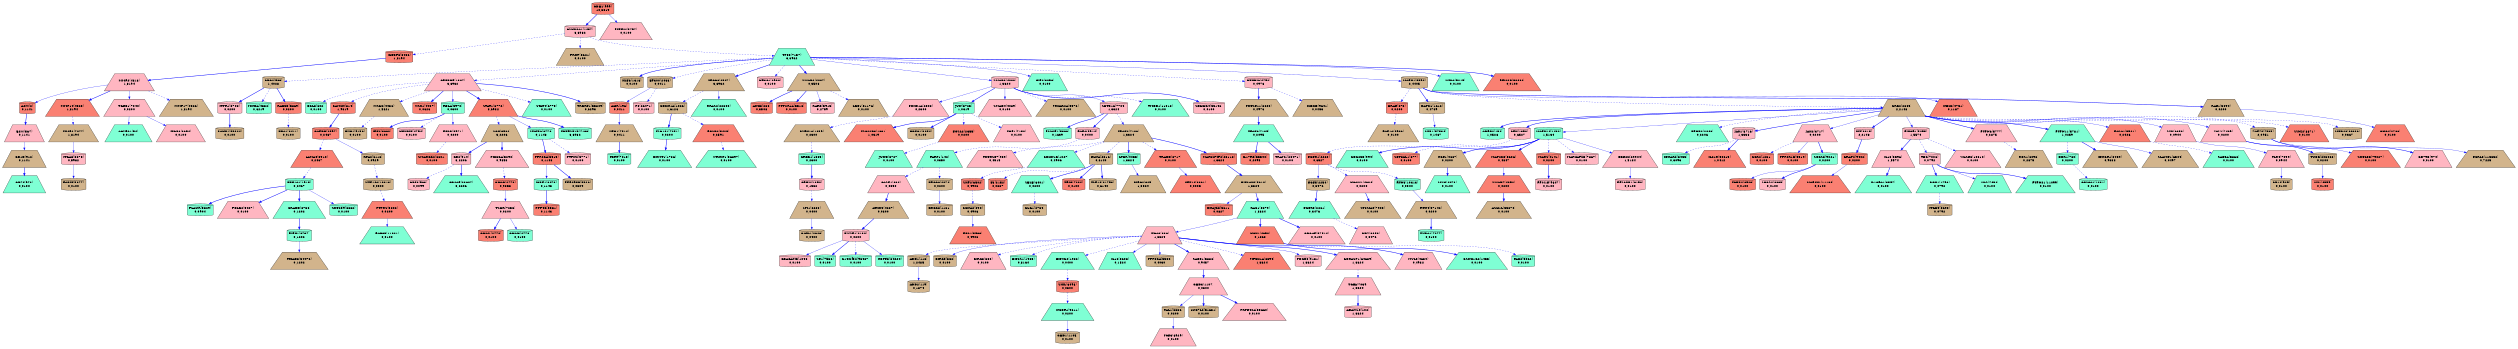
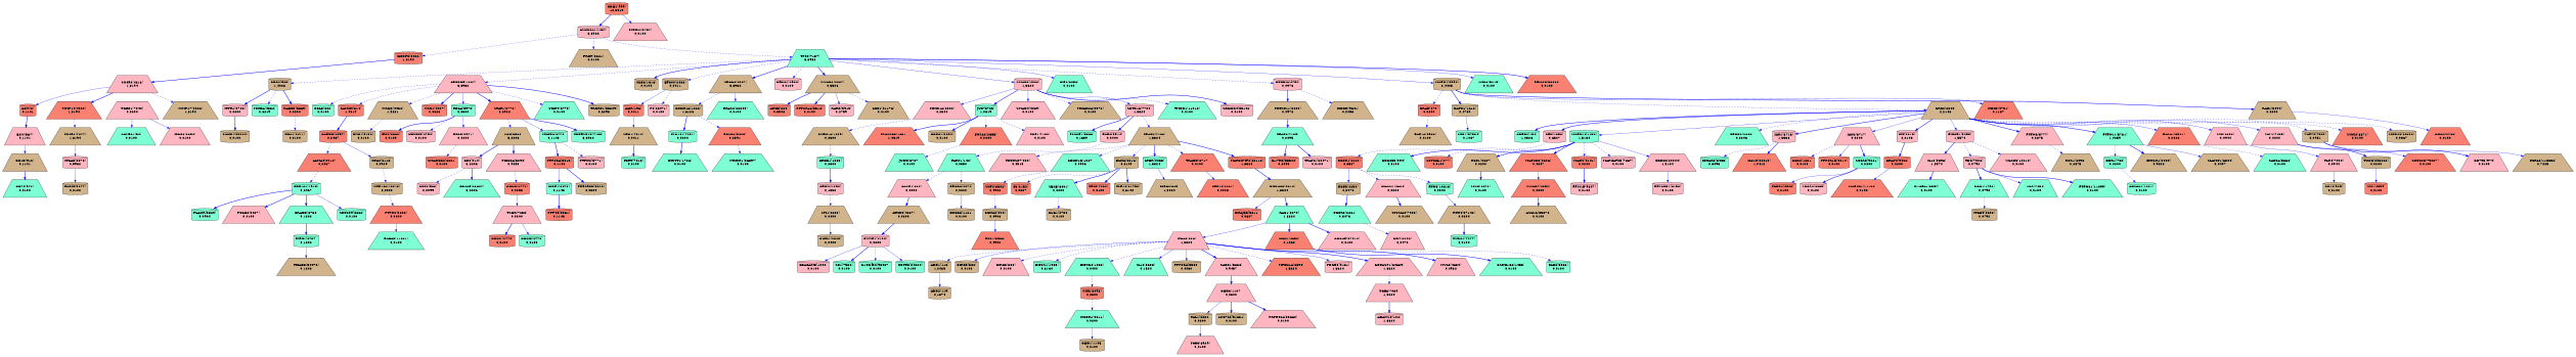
  digraph {
    node [fillcolor=tan shape=cylinder style=filled]
    edge [color=blue style=bold]
    n1 [label="ADD1(118)\n1,2485"]
    n2 [label="ADD2(119)\n0,1874"]
    n3 [fillcolor=aquamarine label="PARP1(142)\n0,0350" shape=trapezium]
    n4 [fillcolor=lightpink label="CASP1(834)\n0,0350" shape=trapezium]
    n5 [label="ERCC6(2074)\n0,0200"]
    n6 [label="ATXN3(4287)\n0,0300" shape=trapezium]
    n7 [label="ERCC8(1161)\n0,0100"]
    n8 [fillcolor=aquamarine label="ADRB2(154)\n1,0528"]
    n9 [fillcolor=salmon label="AHR(196)\n0,0411"]
    n10 [label="XPO1(7514)\n0,0411" shape=trapezium]
    n11 [fillcolor=aquamarine label="TERT(7015)\n0,0100"]
    n12 [fillcolor=salmon label="A2M(2)\n0,1141"]
    n13 [fillcolor=lightpink label="B2M(567)\n0,1141" shape=trapezium]
    n14 [label="CD1D(912)\n0,1141" shape=trapezium]
    n15 [fillcolor=aquamarine label="ACVRL1(94)\n0,0100" shape=trapezium]
    n16 [label="BIRC5(332)\n0,0100"]
    n17 [fillcolor=lightpink label="ADAM10(102)\n1,3324"]
    n18 [fillcolor=aquamarine label="CD74(972)\n0,0100" shape=trapezium]
    n19 [fillcolor=salmon label="BRAF(673)\n0,0200"]
    n20 [label="RAP1A(5906)\n0,0100" shape=trapezium]
    n21 [fillcolor=aquamarine label="DDR1(780)\n0,0200"]
    n22 [fillcolor=aquamarine label="COL3A1(1281)\n0,0100"]
    n23 [fillcolor=lightpink label="EWSR1(2130)\n0,0200"]
    n24 [fillcolor=lightpink label="ITGA3(836)\n1,3324" shape=trapezium]
    n25 [fillcolor=lightpink label="BIRC3(330)\n0,0100" shape=trapezium]
    n26 [fillcolor=aquamarine label="EIF2S1(1965)\n0,8164"]
    n27 [fillcolor=aquamarine label="EIF4G2(1982)\n0,0400" shape=trapezium]
    n28 [fillcolor=aquamarine label="IL16(3603)\n0,1524" shape=trapezium]
    n29 [label="PPP3CA(5530)\n0,4030"]
    n30 [fillcolor=lightpink label="RAD51(5888)\n0,9457" shape=trapezium]
    n31 [fillcolor=salmon label="PIP5K1A(8394)\n1,3324" shape=trapezium]
    n32 [fillcolor=lightpink label="PDCD8(9131)\n1,3324"]
    n33 [fillcolor=lightpink label="GORASP1(64689)\n1,3324" shape=trapezium]
    n34 [fillcolor=lightpink label="MYL3(4634)\n0,4932" shape=trapezium]
    n35 [fillcolor=salmon label="SKIL(6498)\n0,0300"]
    n36 [fillcolor=lightpink label="CHD3(1107)\n0,0300" shape=trapezium]
    n37 [fillcolor=lightpink label="TGFA(7039)\n1,3324" shape=trapezium]
    n38 [label="BIRC2(329)\n1,3324" shape=trapezium]
    n39 [fillcolor=lightpink label="CD2(914)\n3,2206"]
    n40 [fillcolor=lightpink label="CD53(963)\n0,0099"]
    n41 [fillcolor=aquamarine label="CD2AP(23607)\n3,2206" shape=trapezium]
    n42 [fillcolor=lightpink label="TNFRSF7(939)\n0,4515" shape=trapezium]
    n43 [label="CCNA2(890)\n0,4906"]
    n44 [fillcolor=salmon label="RBL1(5933)\n0,4906" shape=trapezium]
    n45 [label="CDC2(983)\n1,4028"]
    n46 [fillcolor=lightpink label="ITPR1(3708)\n0,0200"]
    n47 [fillcolor=aquamarine label="MNDA(4332)\n0,6219"]
    n48 [fillcolor=salmon label="RAB5B(5869)\n0,0200"]
    n49 [label="BANK1(55024)\n0,0100"]
    n50 [label="EEA1(8411)\n0,0100"]
    n51 [fillcolor=salmon label="CDH1(999)\n10,3319"]
    n52 [fillcolor=lightpink label="CSNK2A1(1457)\n3,6932"]
    n53 [fillcolor=lightpink label="PTPRM(5797)\n0,0100" shape=trapezium]
    n54 [fillcolor=salmon label="IGFBP3(3486)\n1,8194"]
    n55 [label="PRNP(5621)\n0,0100" shape=trapezium]
    n56 [fillcolor=aquamarine label="TP53(7157)\n3,6932" shape=trapezium]
    n57 [label="CDKN1A(1026)\n1,6126"]
    n58 [fillcolor=aquamarine label="TSG101(7251)\n0,0200"]
    n59 [fillcolor=salmon label="POLD2(5425)\n0,2591" shape=trapezium]
    n60 [fillcolor=aquamarine label="DNMT1(1786)\n0,0100" shape=trapezium]
    n61 [fillcolor=aquamarine label="WRNIP1(56897)\n0,0100" shape=trapezium]
    n62 [label="TAL1(6886)\n0,0200"]
    n63 [label="LUC7L2(51631)\n0,0100"]
    n64 [fillcolor=lightpink label="PRPF40A(55660)\n0,0100" shape=trapezium]
    n65 [fillcolor=lightpink label="TCF3(6929)\n0,0100" shape=trapezium]
    n66 [fillcolor=aquamarine label="CDC25B(994)\n0,0100" shape=trapezium]
    n67 [fillcolor=aquamarine label="CDKN1B(1027)\n0,4906" shape=trapezium]
    n68 [fillcolor=salmon label="SKP2(6502)\n0,4906"]
    n69 [fillcolor=salmon label="CCR2(1231)\n0,0100"]
    n70 [fillcolor=aquamarine label="BCL3(602)\n0,0100"]
    n71 [fillcolor=aquamarine label="CREB1(1385)\n0,2300"]
    n72 [fillcolor=lightpink label="CREM(1390)\n0,1532"]
    n73 [label="SPI1(6688)\n0,0400" shape=trapezium]
    n74 [fillcolor=lightpink label="CREBBP(1387)\n3,6932" shape=trapezium]
    n75 [fillcolor=salmon label="CAMK4(814)\n1,9319"]
    n76 [label="MSH2(4436)\n1,5821" shape=trapezium]
    n77 [fillcolor=salmon label="MSX1(4487)\n0,0626"]
    n78 [fillcolor=aquamarine label="RELA(5970)\n0,0300"]
    n79 [fillcolor=salmon label="STAT1(6772)\n3,6932" shape=trapezium]
    n80 [fillcolor=aquamarine label="STAT4(6775)\n0,0100" shape=trapezium]
    n81 [label="TRERF1(55809)\n0,6293"]
    n82 [fillcolor=salmon label="GAPDH(2597)\n0,2467"]
    n83 [label="EXO1(9156)\n0,0100"]
    n84 [fillcolor=salmon label="IRF2(3660)\n0,0100"]
    n85 [fillcolor=lightpink label="NFKBIE(4794)\n0,0100"]
    n86 [fillcolor=lightpink label="RELB(5971)\n0,0200" shape=trapezium]
    n87 [label="LCK(3932)\n3,2206" shape=trapezium]
    n88 [fillcolor=aquamarine label="STAT5A(6776)\n0,1143"]
    n89 [fillcolor=aquamarine label="TNFRSF1B(7133)\n3,6932"]
    n90 [fillcolor=salmon label="LAMA4(3910)\n0,2467" shape=trapezium]
    n91 [label="RPA2(6118)\n0,0929"]
    n92 [label="GATA1(2623)\n0,0400"]
    n93 [fillcolor=lightpink label="CRK(1398)\n0,6527"]
    n94 [fillcolor=salmon label="FGFR1(2260)\n0,6527"]
    n95 [label="FGF5(2250)\n0,3476"]
    n96 [fillcolor=lightpink label="NCAM1(4684)\n0,0200" shape=trapezium]
    n97 [fillcolor=aquamarine label="RTN3(10313)\n0,0300"]
    n98 [fillcolor=salmon label="ZFP36L1(677)\n0,0100"]
    n99 [fillcolor=lightpink label="MMP2(4313)\n1,8194" shape=trapezium]
    n100 [label="KLF6(1316)\n0,0100"]
    n101 [label="EP300(2033)\n0,0411"]
    n102 [label="XRCC6(2547)\n3,6932" shape=trapezium]
    n103 [fillcolor=lightpink label="NR3C1(2908)\n0,0100"]
    n104 [label="SMAD2(4087)\n0,3508" shape=trapezium]
    n105 [fillcolor=lightpink label="SMAD3(4088)\n1,3324"]
    n106 [fillcolor=aquamarine label="HIP2(3093)\n0,0100" shape=trapezium]
    n107 [fillcolor=lightpink label="NFKBIA(4792)\n0,4976"]
    n108 [label="MAPK1(5594)\n2,4405"]
    n109 [fillcolor=aquamarine label="MTA2(9219)\n0,0100" shape=trapezium]
    n110 [fillcolor=salmon label="RRM2B(50484)\n0,0100" shape=trapezium]
    n111 [fillcolor=aquamarine label="MAPK14(1432)\n1,5134"]
    n112 [label="NCF1(4687)\n0,0200" shape=trapezium]
    n113 [fillcolor=salmon label="MAP2K3(5606)\n0,4847" shape=trapezium]
    n114 [fillcolor=salmon label="MARS(4141)\n0,0200"]
    n115 [fillcolor=lightpink label="MAPKAPK3(7867)\n0,0100"]
    n116 [fillcolor=lightpink label="EEF2K(29904)\n1,5134" shape=trapezium]
    n117 [fillcolor=aquamarine label="MSN(4478)\n0,0100" shape=trapezium]
    n118 [fillcolor=salmon label="SMAD7(4092)\n0,0200" shape=trapezium]
    n119 [fillcolor=lightpink label="PPM1F(9647)\n0,0100"]
    n120 [fillcolor=lightpink label="RPS6KB1(6198)\n0,0100"]
    n121 [label="CD14(929)\n0,0100"]
    n122 [label="DAPK1(1612)\n0,4769"]
    n123 [fillcolor=aquamarine label="MIB1(57534)\n0,1467"]
    n124 [fillcolor=salmon label="TSC22D3(1831)\n1,0319" shape=trapezium]
    n125 [fillcolor=aquamarine label="EEF1A1(1915)\n0,2467"]
    n126 [fillcolor=aquamarine label="PLAUR(5329)\n0,0904"]
    n127 [fillcolor=lightpink label="POLE2(5427)\n0,0100" shape=trapezium]
    n128 [fillcolor=aquamarine label="CRADD(8738)\n0,1202" shape=trapezium]
    n129 [fillcolor=aquamarine label="ZNF259(8882)\n0,0100"]
    n130 [fillcolor=aquamarine label="RIPK1(8737)\n0,1202"]
    n131 [fillcolor=aquamarine label="NCOR1(9611)\n0,0200" shape=trapezium]
    n132 [fillcolor=lightpink label="P8(26471)\n0,0100"]
    n133 [fillcolor=aquamarine label="EPHB2(2048)\n0,2206" shape=trapezium]
    n134 [fillcolor=lightpink label="CEACAM5(1048)\n0,0100"]
    n135 [fillcolor=aquamarine label="SF1(7536)\n0,0100"]
    n136 [fillcolor=aquamarine label="C14orf32(93487)\n0,0100"]
    n137 [fillcolor=aquamarine label="NBPF3(84224)\n0,0100"]
    n138 [fillcolor=salmon label="F3(2152)\n0,0887"]
    n139 [fillcolor=aquamarine label="DOK1(1796)\n0,0792" shape=trapezium]
    n140 [label="ITGB5(3693)\n0,0792"]
    n141 [fillcolor=aquamarine label="FGFR3(2261)\n0,3476" shape=trapezium]
    n142 [label="ST8SIA4(7903)\n0,0100" shape=trapezium]
    n143 [label="RTN4(57142)\n0,0200" shape=trapezium]
    n144 [fillcolor=lightpink label="HBZ(3050)\n0,3476" shape=trapezium]
    n145 [label="DYRK1A(1859)\n0,2300" shape=trapezium]
    n146 [label="FLNA(2316)\n0,6140"]
    n147 [fillcolor=aquamarine label="SELE(6401)\n0,0200" shape=trapezium]
    n148 [fillcolor=salmon label="TRIO(7204)\n0,0100"]
    n149 [label="TLR10(81793)\n0,6140"]
    n150 [label="GLG1(2734)\n0,0100"]
    n151 [fillcolor=lightpink label="CD79B(974)\n0,0100" shape=trapezium]
    n152 [fillcolor=lightpink label="FOXO1A(2308)\n0,2300" shape=trapezium]
    n153 [label="UTP14A(10813)\n0,0300"]
    n154 [fillcolor=aquamarine label="RRAS2(22800)\n0,0100" shape=trapezium]
    n155 [fillcolor=salmon label="GNAI1(2770)\n0,0100"]
    n156 [fillcolor=aquamarine label="GNAI3(2773)\n0,0100"]
    n157 [fillcolor=salmon label="GNAQ(2776)\n0,9853"]
    n158 [fillcolor=lightpink label="TSHR(7253)\n0,0200" shape=trapezium]
    n159 [label="GRB2(2885)\n2,2148" shape=trapezium]
    n160 [fillcolor=lightpink label="JAK1(3716)\n1,3338"]
    n161 [fillcolor=lightpink label="JAK2(3717)\n0,0200" shape=trapezium]
    n162 [fillcolor=lightpink label="KIT(3815)\n2,2148"]
    n163 [fillcolor=lightpink label="PIK3R1(5295)\n1,5574"]
    n164 [fillcolor=lightpink label="PTPN6(5777)\n0,2875" shape=trapezium]
    n165 [fillcolor=aquamarine label="PTPN11(5781)\n1,0259" shape=trapezium]
    n166 [fillcolor=salmon label="RASA1(5921)\n0,2426" shape=trapezium]
    n167 [fillcolor=lightpink label="SYK(6850)\n0,0944" shape=trapezium]
    n168 [fillcolor=lightpink label="VAV1(7409)\n0,0200" shape=trapezium]
    n169 [label="ZAP70(7535)\n2,0951"]
    n170 [fillcolor=salmon label="SYNJ2(8871)\n0,0100" shape=trapezium]
    n171 [label="MED28(80306)\n0,0367"]
    n172 [fillcolor=aquamarine label="IFNAR2(3455)\n0,3093"]
    n173 [fillcolor=salmon label="IL21R(50615)\n1,0412" shape=trapezium]
    n174 [fillcolor=salmon label="PPP2R1B(5519)\n0,0100"]
    n175 [fillcolor=aquamarine label="SOCS3(9021)\n0,0200"]
    n176 [fillcolor=salmon label="GRAP2(9402)\n0,0200"]
    n177 [fillcolor=lightpink label="IL13(3596)\n1,5574" shape=trapezium]
    n178 [fillcolor=lightpink label="TEC(7006)\n0,0792"]
    n179 [fillcolor=lightpink label="WASF3(10810)\n0,0100" shape=trapezium]
    n180 [label="ROS1(6098)\n0,2875" shape=trapezium]
    n181 [label="IFNGR1(3459)\n0,9333" shape=trapezium]
    n182 [label="SLAMF1(6504)\n0,0497" shape=trapezium]
    n183 [fillcolor=aquamarine label="RAB5A(5868)\n0,0100" shape=trapezium]
    n184 [fillcolor=lightpink label="TLR4(7099)\n0,0944" shape=trapezium]
    n185 [label="TUBB(203068)\n0,0200"]
    n186 [fillcolor=salmon label="ZNF655(79027)\n0,0100" shape=trapezium]
    n187 [label="FCRL3(115352)\n0,7225" shape=trapezium]
    n188 [label="HCFC1(3054)\n0,0100"]
    n189 [label="CHD1(1105)\n0,0100"]
    n190 [fillcolor=aquamarine label="IL13RA1(3597)\n0,0100" shape=trapezium]
    n191 [fillcolor=lightpink label="ITGA3(3675)\n0,5982"]
    n192 [label="RABIF(5877)\n0,0100"]
    n193 [fillcolor=salmon label="TCEB2(6923)\n0,0100"]
    n194 [fillcolor=lightpink label="SOCS2(8835)\n0,0100"]
    n195 [fillcolor=aquamarine label="JUN(3725)\n1,0319"]
    n196 [fillcolor=salmon label="FOSL2(2355)\n0,0200" shape=trapezium]
    n197 [fillcolor=lightpink label="TOP1(7150)\n0,0100" shape=trapezium]
    n198 [fillcolor=aquamarine label="JUND(3727)\n0,0100" shape=trapezium]
    n199 [fillcolor=salmon label="ANK3(288)\n0,3508"]
    n200 [fillcolor=salmon label="MAP4K1(11184)\n0,0100" shape=trapezium]
    n201 [fillcolor=salmon label="MMP14(4323)\n1,8194" shape=trapezium]
    n202 [fillcolor=lightpink label="TGFB1(7040)\n0,0200" shape=trapezium]
    n203 [label="MMP17(4326)\n1,8194" shape=trapezium]
    n204 [fillcolor=lightpink label="PIK3CA(5290)\n0,9853" shape=trapezium]
    n205 [fillcolor=aquamarine label="LTBR(4055)\n1,3324"]
    n206 [fillcolor=salmon label="PPP2R1A(5518)\n0,0100"]
    n207 [fillcolor=lightpink label="RARB(5915)\n0,2759"]
    n208 [label="LEF1(51176)\n0,0100" shape=trapezium]
    n209 [fillcolor=lightpink label="SMAD4(4089)\n0,0100" shape=trapezium]
    n210 [label="PRKAR2A(5576)\n0,0100" shape=trapezium]
    n211 [fillcolor=lightpink label="ZBTB16(7704)\n1,3324"]
    n212 [fillcolor=aquamarine label="TMED1(11018)\n0,0100" shape=trapezium]
    n213 [fillcolor=lightpink label="ZDHHC4(55146)\n0,0100"]
    n214 [fillcolor=aquamarine label="PMAIP1(5366)\n0,1639"]
    n215 [fillcolor=lightpink label="RARA(5914)\n0,0400"]
    n216 [label="TRAF2(7186)\n1,3324" shape=trapezium]
    n217 [label="ASH1L(55870)\n0,0100" shape=trapezium]
    n218 [fillcolor=aquamarine label="IGBP1(3476)\n0,1143"]
    n219 [fillcolor=salmon label="PPP4C(5531)\n0,1143"]
    n220 [label="TIMP2(7077)\n1,8194" shape=trapezium]
    n221 [fillcolor=lightpink label="ITGB6(3694)\n0,0100" shape=trapezium]
    n222 [fillcolor=salmon label="MX1(4599)\n0,0100"]
    n223 [fillcolor=aquamarine label="CSNK1G2(1455)\n0,0100" shape=trapezium]
    n224 [fillcolor=salmon label="NCK1(4690)\n0,1868" shape=trapezium]
    n225 [fillcolor=aquamarine label="PAK2(5062)\n0,0100"]
    n226 [fillcolor=salmon label="NEK2(4751)\n0,1187" shape=trapezium]
    n227 [label="TNFSF11(8600)\n0,4976" shape=trapezium]
    n228 [label="IKBKE(9641)\n0,0453" shape=trapezium]
    n229 [fillcolor=aquamarine label="TRAF6(7189)\n0,2095" shape=trapezium]
    n230 [fillcolor=aquamarine label="WAS(7454)\n0,0100" shape=trapezium]
    n231 [fillcolor=aquamarine label="PTPN21(11099)\n0,0100" shape=trapezium]
    n232 [fillcolor=salmon label="KRT14(3861)\n0,0005" shape=trapezium]
    n233 [fillcolor=salmon label="PPP2CA(5515)\n0,1143"]
    n234 [label="PPP2R5B(5526)\n0,0309"]
    n235 [label="RAF1(5894)\n0,0200" shape=trapezium]
    n236 [fillcolor=salmon label="GNG4(2786)\n0,0100" shape=trapezium]
    n237 [label="EIF2AK2(5610)\n1,3324" shape=trapezium]
    n238 [fillcolor=salmon label="DNAJC3(5611)\n0,0827"]
    n239 [fillcolor=aquamarine label="RAC1(5879)\n1,3324" shape=trapezium]
    n240 [fillcolor=lightpink label="CDGAP(57514)\n0,0100" shape=trapezium]
    n241 [fillcolor=salmon label="SMARCC2(6601)\n0,0100"]
    n242 [fillcolor=salmon label="PTPRS(5802)\n0,0200" shape=trapezium]
    n243 [fillcolor=lightpink label="PTPN2(5771)\n0,0100"]
    n244 [fillcolor=salmon label="TRADD(8717)\n0,0100" shape=trapezium]
    n245 [fillcolor=salmon label="MAP3K7IP2(23118)\n1,3324"]
    n246 [fillcolor=salmon label="IL17RB(55540)\n0,2095"]
    n247 [fillcolor=lightpink label="TRAM1(23471)\n0,0100"]
    n248 [fillcolor=aquamarine label="TUBA1(7277)\n0,0100"]
    n249 [fillcolor=aquamarine label="RAB35(11021)\n0,0100" shape=trapezium]
    n250 [label="TRIAD3(54476)\n0,1202" shape=trapezium]
    n1 -> n2 [style=solid]
    n3 -> n4 [style=dashed]
    n3 -> n5 [style=dashed]
    n4 -> n6
    n5 -> n7 [style=solid]
    n6 -> n23
    n9 -> n10 [style=solid]
    n10 -> n11
    n12 -> n13
    n13 -> n14 [style=solid]
    n14 -> n18
    n19 -> n20 [style=dashed]
    n21 -> n22 [style=dashed]
    n23 -> n134 [style=solid]
    n23 -> n135
    n23 -> n136 [style=dashed]
    n23 -> n137 [style=solid]
    n24 -> n1 [style=dashed]
    n24 -> n16 [style=solid]
    n24 -> n25 [style=dashed]
    n24 -> n26 [style=dashed]
    n24 -> n27 [style=dashed]
    n24 -> n28 [style=solid]
    n24 -> n29 [style=solid]
    n24 -> n30
    n24 -> n31 [style=dashed]
    n24 -> n32 [style=solid]
    n24 -> n33
    n24 -> n34
    n27 -> n35 [style=dashed]
    n30 -> n36
    n33 -> n37 [style=dashed]
    n35 -> n131 [style=dashed]
    n36 -> n62 [style=solid]
    n36 -> n63
    n36 -> n64
    n37 -> n17
    n39 -> n40 [style=dashed]
    n39 -> n41
    n43 -> n44 [style=solid]
    n45 -> n46
    n45 -> n47 [style=dashed]
    n45 -> n48
    n46 -> n49
    n48 -> n50 [style=dashed]
    n51 -> n52
    n51 -> n53 [style=solid]
    n52 -> n54 [style=dashed]
    n52 -> n55 [style=dashed]
    n52 -> n56 [style=dashed]
    n54 -> n99
    n56 -> n45 [style=dashed]
    n56 -> n74 [style=dashed]
    n56 -> n100
    n56 -> n101 [style=dashed]
    n56 -> n102
    n56 -> n103 [style=dashed]
    n56 -> n104
    n56 -> n105 [style=solid]
    n56 -> n106 [style=solid]
    n56 -> n107 [style=dashed]
    n56 -> n108 [style=solid]
    n56 -> n109 [style=solid]
    n56 -> n110
    n57 -> n58
    n57 -> n59 [style=dashed]
    n58 -> n60
    n59 -> n61 [style=dashed]
    n62 -> n65 [style=solid]
    n67 -> n68 [style=dashed]
    n68 -> n43 [style=dashed]
    n71 -> n72
    n72 -> n73 [style=dashed]
    n73 -> n92 [style=solid]
    n74 -> n70 [style=dashed]
    n74 -> n75 [style=dashed]
    n74 -> n76 [style=dashed]
    n74 -> n77
    n74 -> n78 [style=solid]
    n74 -> n79
    n74 -> n80 [style=dashed]
    n74 -> n81
    n75 -> n82
    n76 -> n83 [style=dashed]
    n78 -> n84
    n78 -> n85 [style=dashed]
    n78 -> n86 [style=solid]
    n79 -> n87 [style=dashed]
    n79 -> n88 [style=solid]
    n79 -> n89
    n82 -> n90 [style=dashed]
    n82 -> n91 [style=solid]
    n86 -> n241 [style=dashed]
    n87 -> n39
    n87 -> n204
    n88 -> n233
    n88 -> n243 [style=dashed]
    n90 -> n125 [style=dashed]
    n91 -> n153 [style=dashed]
    n93 -> n94 [style=dashed]
    n94 -> n95 [style=solid]
    n94 -> n96 [style=dashed]
    n94 -> n97 [style=dashed]
    n95 -> n141
    n96 -> n142
    n97 -> n143 [style=solid]
    n99 -> n12 [style=solid]
    n99 -> n201
-   n99 -> n202 [style=solid]
    n99 -> n203 [style=dashed]
    n101 -> n9 [style=solid]
    n101 -> n132 [style=dashed]
    n102 -> n57 [style=dashed]
    n102 -> n154 [style=solid]
    n104 -> n199
    n104 -> n206
    n104 -> n207 [style=solid]
    n104 -> n208 [style=dashed]
    n105 -> n152 [style=solid]
    n105 -> n195
    n105 -> n209 [style=solid]
    n105 -> n210 [style=dashed]
    n105 -> n211 [style=solid]
    n105 -> n212 [style=dashed]
    n105 -> n213
    n107 -> n227
    n107 -> n228 [style=dashed]
    n108 -> n19 [style=dashed]
    n108 -> n122
    n108 -> n159 [style=dashed]
    n108 -> n226 [style=solid]
    n108 -> n235
    n111 -> n66
    n111 -> n98 [style=dashed]
    n111 -> n112
    n111 -> n113
    n111 -> n114 [style=dashed]
    n111 -> n115 [style=dashed]
    n111 -> n116 [style=solid]
    n112 -> n117
    n113 -> n118 [style=solid]
    n114 -> n119
    n116 -> n120 [style=solid]
    n118 -> n217
    n122 -> n123 [style=solid]
    n125 -> n126
    n125 -> n127
    n125 -> n128
    n125 -> n129 [style=solid]
    n128 -> n130
    n130 -> n250 [style=solid]
    n131 -> n189 [style=solid]
    n139 -> n140 [style=dashed]
    n141 -> n144 [style=dashed]
    n143 -> n248
    n145 -> n71 [style=dashed]
    n146 -> n138 [style=dashed]
    n146 -> n147
    n146 -> n148
    n146 -> n149
    n147 -> n150 [style=dashed]
    n152 -> n145 [style=dashed]
    n153 -> n242 [style=dashed]
    n157 -> n158 [style=solid]
    n158 -> n155
    n158 -> n156 [style=solid]
    n159 -> n8
    n159 -> n93
    n159 -> n111 [style=solid]
    n159 -> n133 [style=dashed]
    n159 -> n160
    n159 -> n161 [style=solid]
    n159 -> n162
    n159 -> n163 [style=solid]
    n159 -> n164
    n159 -> n165
    n159 -> n166 [style=solid]
    n159 -> n167 [style=solid]
    n159 -> n168 [style=solid]
    n159 -> n169 [style=dashed]
    n159 -> n170 [style=dashed]
    n159 -> n171 [style=dashed]
    n160 -> n172 [style=dashed]
    n160 -> n173
    n161 -> n69 [style=dashed]
    n161 -> n174 [style=solid]
    n161 -> n175
    n162 -> n176
    n163 -> n177
    n163 -> n178 [style=dashed]
    n163 -> n179 [style=dashed]
    n164 -> n180 [style=dashed]
    n165 -> n21 [style=dashed]
    n165 -> n181
    n165 -> n182 [style=solid]
    n166 -> n183 [style=dashed]
    n167 -> n184 [style=solid]
    n168 -> n185
    n168 -> n186 [style=solid]
    n169 -> n151
    n169 -> n187 [style=solid]
    n175 -> n193 [style=solid]
    n175 -> n194
    n176 -> n200 [style=solid]
    n177 -> n190
    n178 -> n139
    n178 -> n230 [style=solid]
    n178 -> n231
    n184 -> n121 [style=solid]
    n185 -> n222 [style=solid]
    n191 -> n192 [style=solid]
    n195 -> n124
    n195 -> n188
    n195 -> n196 [style=dashed]
    n195 -> n197 [style=dashed]
    n196 -> n198 [style=dashed]
    n201 -> n220 [style=dashed]
    n202 -> n15 [style=solid]
    n202 -> n221 [style=solid]
    n204 -> n157 [style=dashed]
    n205 -> n38 [style=solid]
    n211 -> n214
    n211 -> n215
    n211 -> n216 [style=dashed]
    n215 -> n3 [style=dashed]
    n216 -> n42 [style=dashed]
    n216 -> n67 [style=dashed]
    n216 -> n146 [style=dashed]
    n216 -> n205
    n216 -> n244 [style=dashed]
    n216 -> n245
    n218 -> n219
    n220 -> n191 [style=solid]
    n224 -> n223
    n224 -> n225 [style=dashed]
    n227 -> n229
    n229 -> n246
    n229 -> n247
    n233 -> n218 [style=solid]
    n233 -> n234
    n235 -> n236 [style=solid]
    n237 -> n238 [style=solid]
    n237 -> n239
    n239 -> n24 [style=solid]
    n239 -> n224
    n239 -> n240
    n242 -> n249 [style=solid]
    n244 -> n232 [style=solid]
    n245 -> n237
  }
